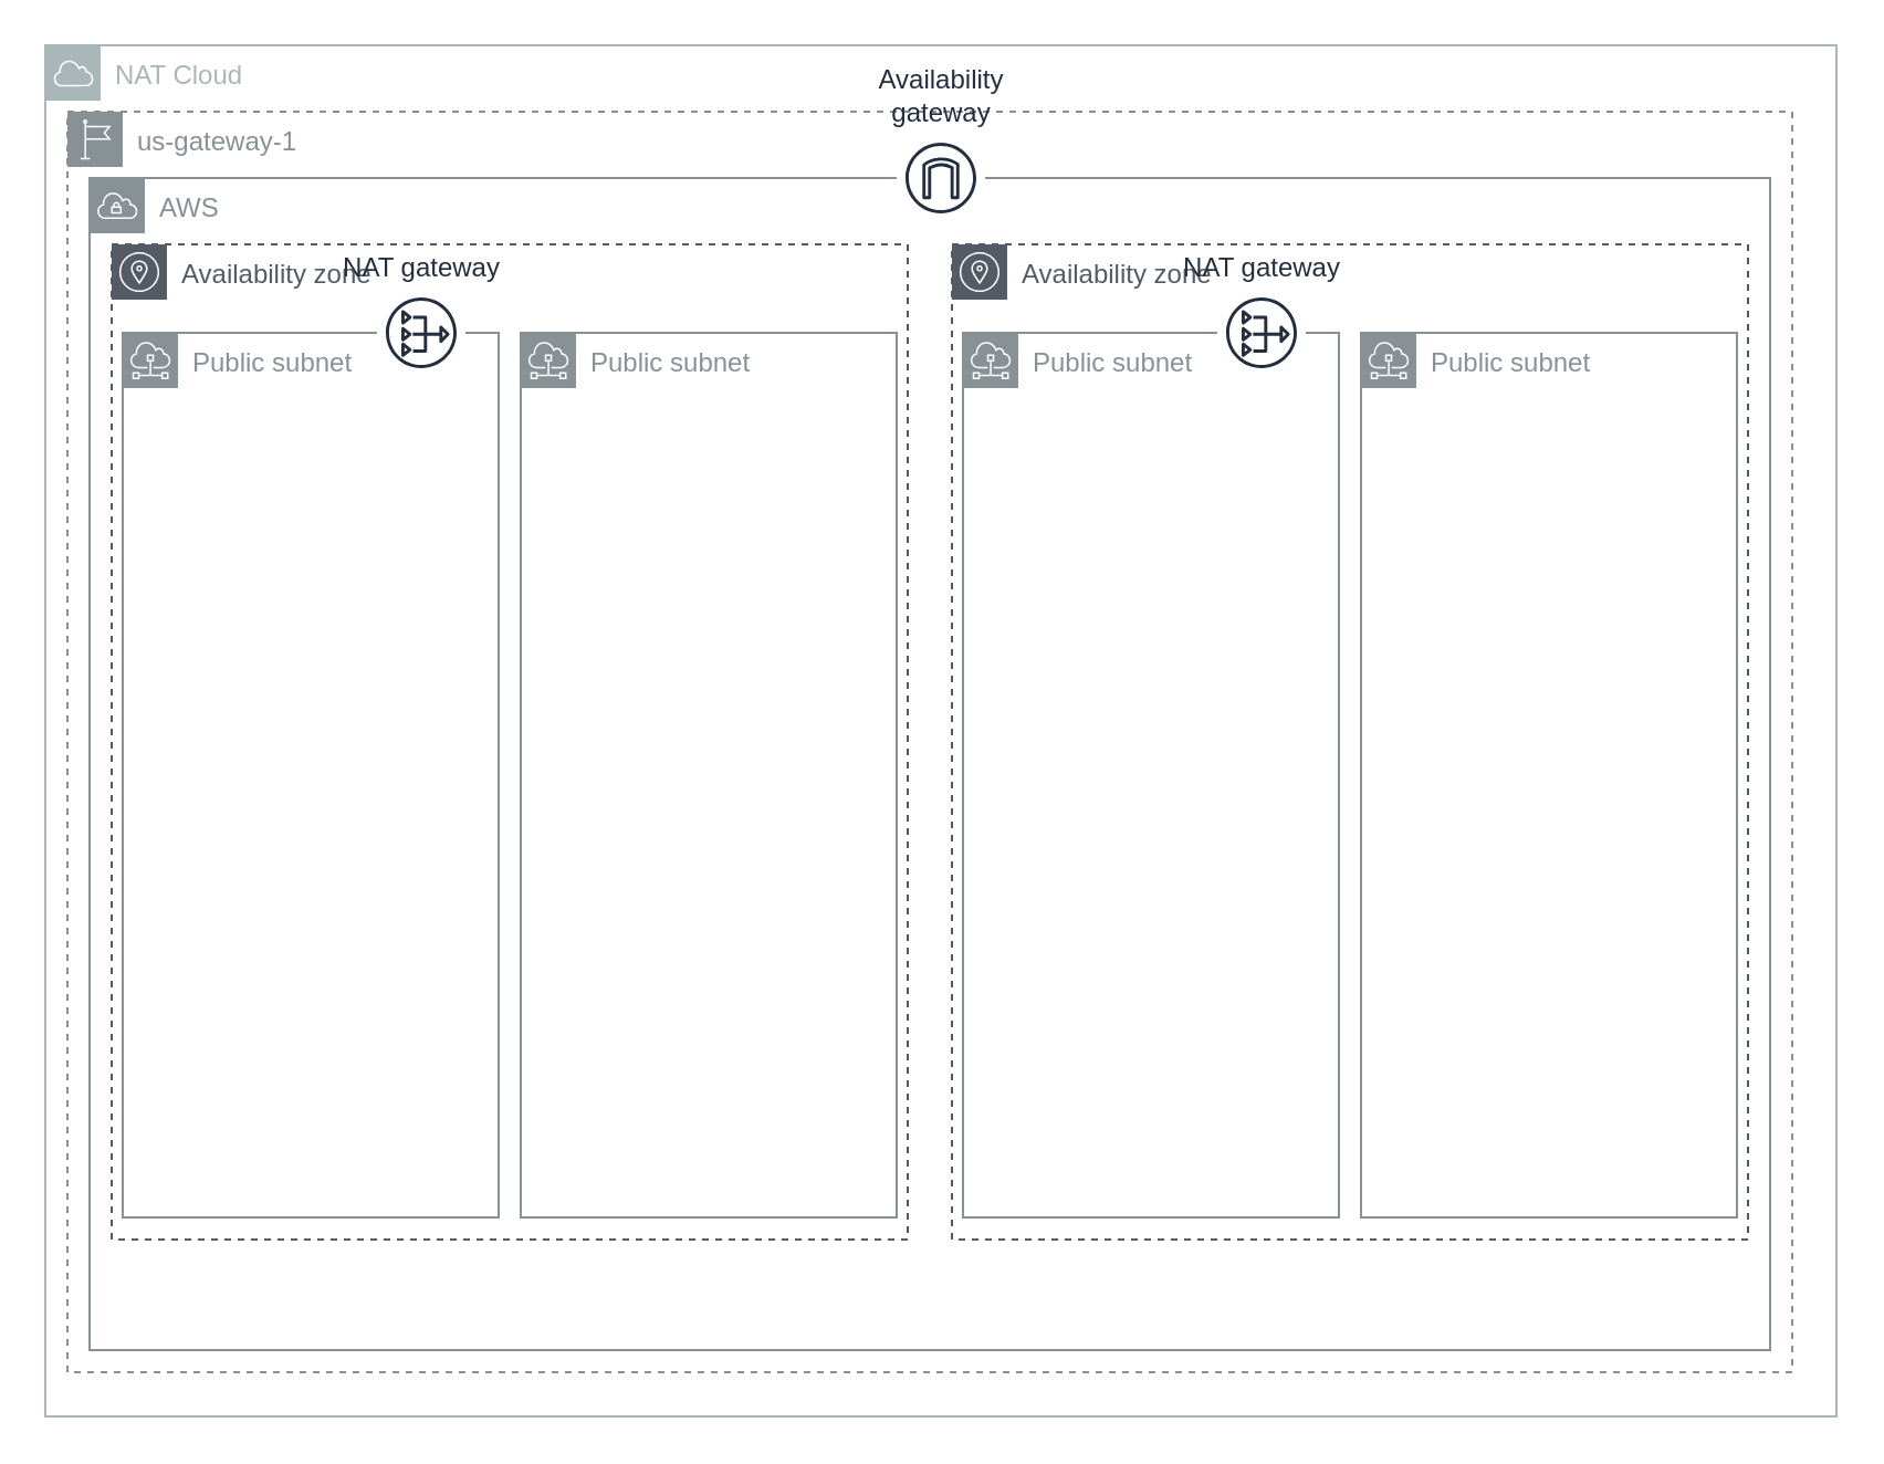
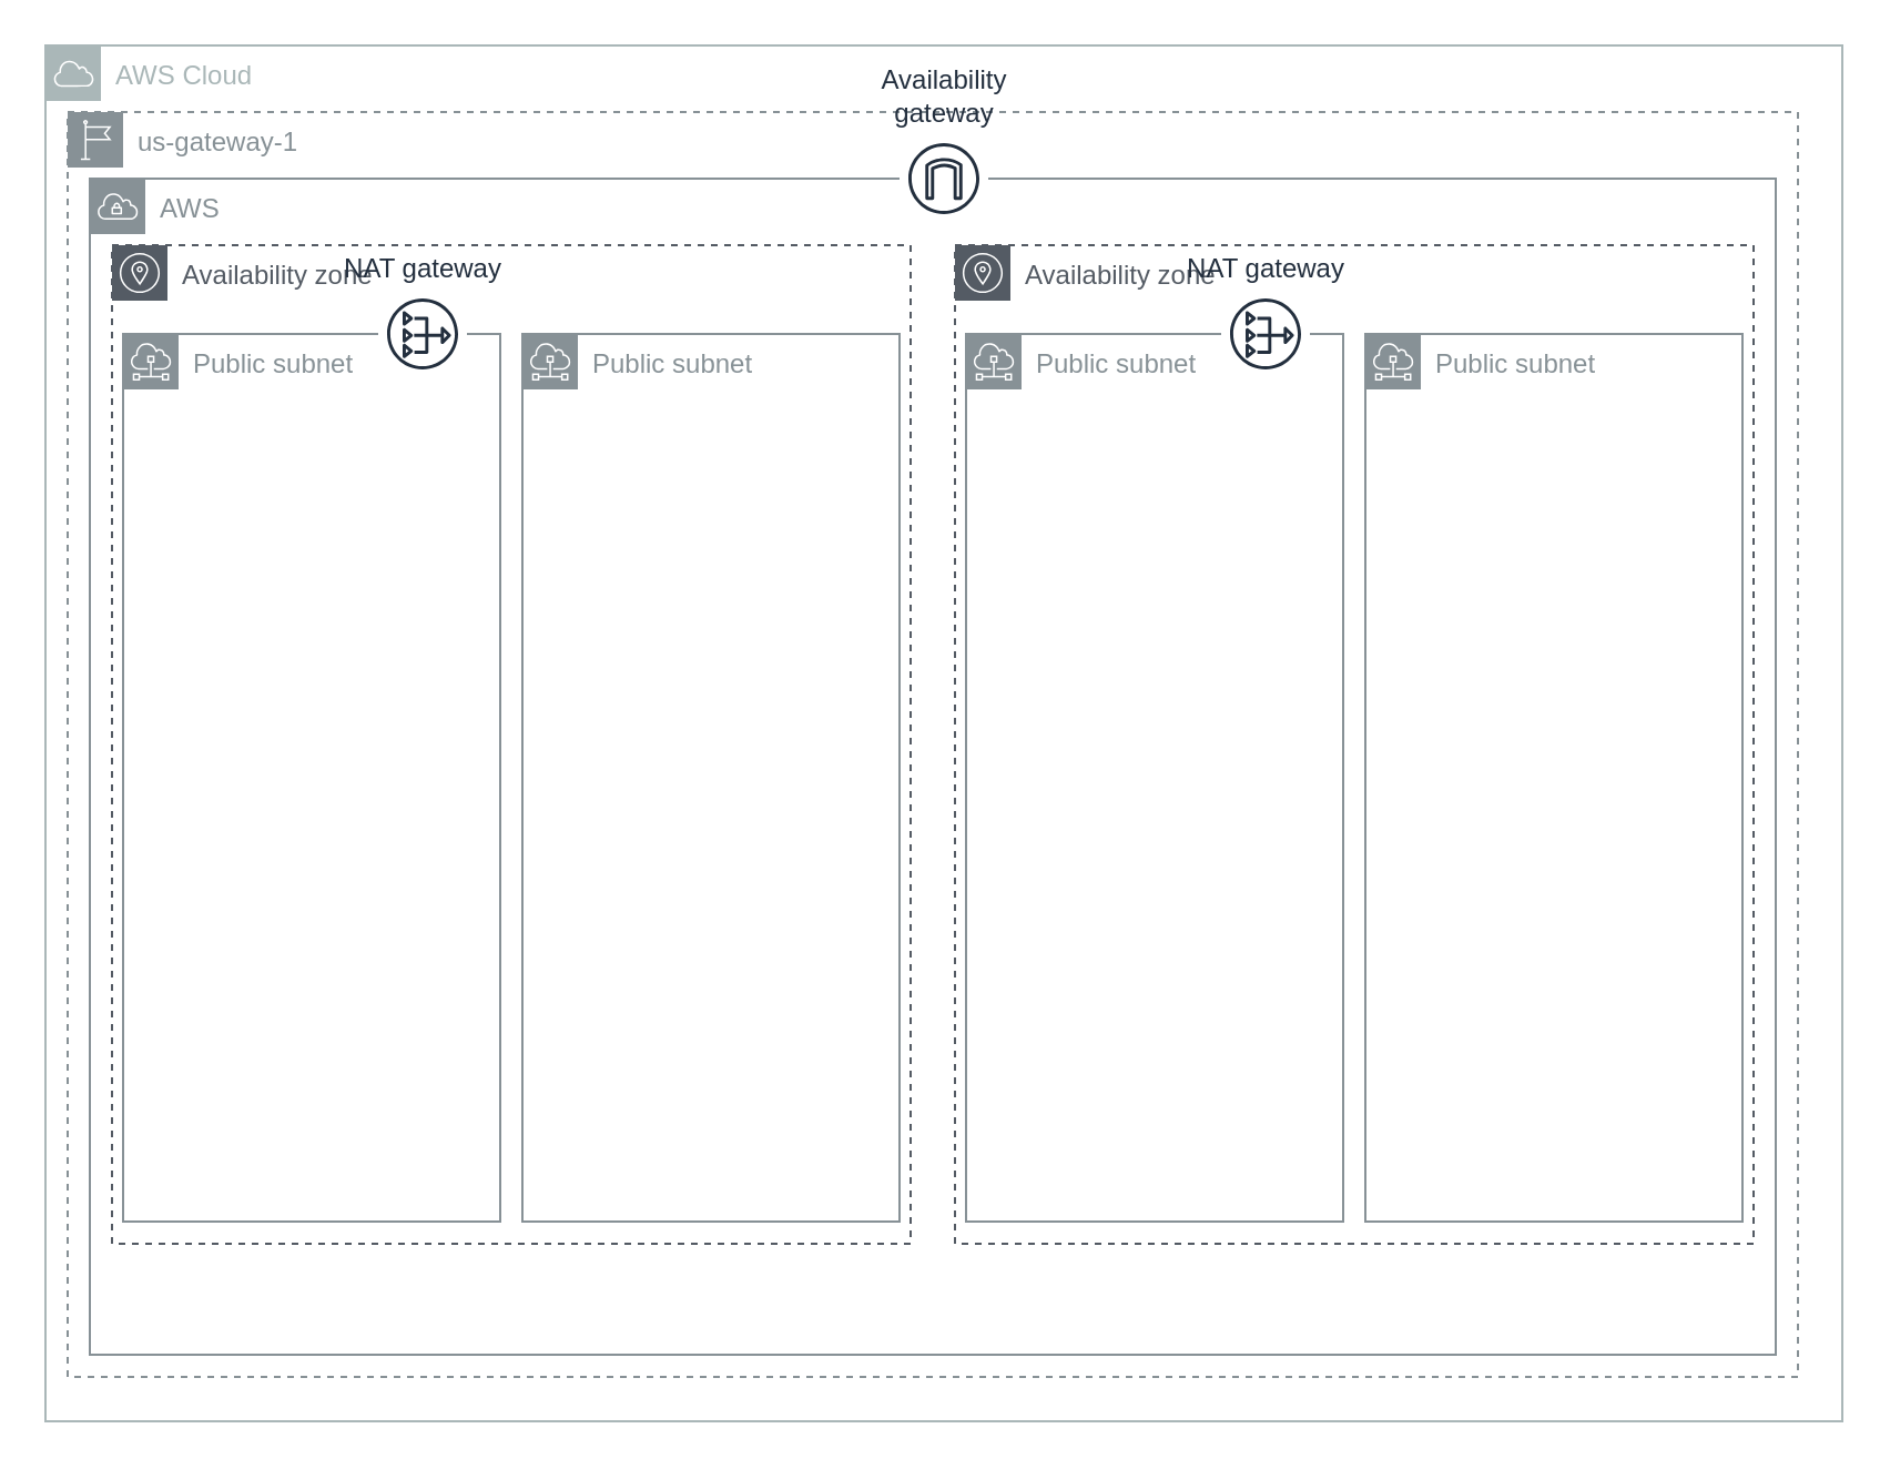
  <mxCell id="0" />
  <mxCell id="1" parent="0" />
- <mxCell id="2" value="NAT Cloud" style="sketch=0;outlineConnect=0;gradientColor=none;html=1;whiteSpace=wrap;fontSize=12;fontStyle=0;shape=mxgraph.aws4.group;grIcon=mxgraph.aws4.group_aws_cloud;strokeColor=#AAB7B8;fillColor=none;verticalAlign=top;align=left;spacingLeft=30;fontColor=#AAB7B8;dashed=0;" parent="1" vertex="1"><mxGeometry x="20" y="20" width="810" height="620" as="geometry" /></mxCell>
+ <mxCell id="2" value="AWS Cloud" style="sketch=0;outlineConnect=0;gradientColor=none;html=1;whiteSpace=wrap;fontSize=12;fontStyle=0;shape=mxgraph.aws4.group;grIcon=mxgraph.aws4.group_aws_cloud;strokeColor=#AAB7B8;fillColor=none;verticalAlign=top;align=left;spacingLeft=30;fontColor=#AAB7B8;dashed=0;" parent="1" vertex="1"><mxGeometry x="20" y="20" width="810" height="620" as="geometry" /></mxCell>
  <mxCell id="3" value="us-gateway-1" style="sketch=0;outlineConnect=0;gradientColor=none;html=1;whiteSpace=wrap;fontSize=12;fontStyle=0;shape=mxgraph.aws4.group;grIcon=mxgraph.aws4.group_region;strokeColor=#879196;fillColor=none;verticalAlign=top;align=left;spacingLeft=30;fontColor=#879196;dashed=1;" parent="1" vertex="1"><mxGeometry x="30" y="50" width="780" height="570" as="geometry" /></mxCell>
  <mxCell id="4" value="AWS" style="sketch=0;outlineConnect=0;gradientColor=none;html=1;whiteSpace=wrap;fontSize=12;fontStyle=0;shape=mxgraph.aws4.group;grIcon=mxgraph.aws4.group_vpc;strokeColor=#879196;fillColor=none;verticalAlign=top;align=left;spacingLeft=30;fontColor=#879196;dashed=0;" parent="1" vertex="1"><mxGeometry x="40" y="80" width="760" height="530" as="geometry" /></mxCell>
  <mxCell id="5" value="Availability zone" style="sketch=0;outlineConnect=0;gradientColor=none;html=1;whiteSpace=wrap;fontSize=12;fontStyle=0;shape=mxgraph.aws4.group;grIcon=mxgraph.aws4.group_availability_zone;strokeColor=#545B64;fillColor=none;verticalAlign=top;align=left;spacingLeft=30;fontColor=#545B64;dashed=1;" parent="1" vertex="1"><mxGeometry x="50" y="110" width="360" height="450" as="geometry" /></mxCell>
  <mxCell id="6" value="Availability zone" style="sketch=0;outlineConnect=0;gradientColor=none;html=1;whiteSpace=wrap;fontSize=12;fontStyle=0;shape=mxgraph.aws4.group;grIcon=mxgraph.aws4.group_availability_zone;strokeColor=#545B64;fillColor=none;verticalAlign=top;align=left;spacingLeft=30;fontColor=#545B64;dashed=1;" parent="1" vertex="1"><mxGeometry x="430" y="110" width="360" height="450" as="geometry" /></mxCell>
  <mxCell id="7" value="Public subnet" style="sketch=0;outlineConnect=0;gradientColor=none;html=1;whiteSpace=wrap;fontSize=12;fontStyle=0;shape=mxgraph.aws4.group;grIcon=mxgraph.aws4.group_subnet;strokeColor=#879196;fillColor=none;verticalAlign=top;align=left;spacingLeft=30;fontColor=#879196;dashed=0;" parent="1" vertex="1"><mxGeometry x="55" y="150" width="170" height="400" as="geometry" /></mxCell>
  <mxCell id="8" value="Public subnet" style="sketch=0;outlineConnect=0;gradientColor=none;html=1;whiteSpace=wrap;fontSize=12;fontStyle=0;shape=mxgraph.aws4.group;grIcon=mxgraph.aws4.group_subnet;strokeColor=#879196;fillColor=none;verticalAlign=top;align=left;spacingLeft=30;fontColor=#879196;dashed=0;" parent="1" vertex="1"><mxGeometry x="235" y="150" width="170" height="400" as="geometry" /></mxCell>
  <mxCell id="9" value="Public subnet" style="sketch=0;outlineConnect=0;gradientColor=none;html=1;whiteSpace=wrap;fontSize=12;fontStyle=0;shape=mxgraph.aws4.group;grIcon=mxgraph.aws4.group_subnet;strokeColor=#879196;fillColor=none;verticalAlign=top;align=left;spacingLeft=30;fontColor=#879196;dashed=0;" parent="1" vertex="1"><mxGeometry x="435" y="150" width="170" height="400" as="geometry" /></mxCell>
  <mxCell id="10" value="Public subnet" style="sketch=0;outlineConnect=0;gradientColor=none;html=1;whiteSpace=wrap;fontSize=12;fontStyle=0;shape=mxgraph.aws4.group;grIcon=mxgraph.aws4.group_subnet;strokeColor=#879196;fillColor=none;verticalAlign=top;align=left;spacingLeft=30;fontColor=#879196;dashed=0;" parent="1" vertex="1"><mxGeometry x="615" y="150" width="170" height="400" as="geometry" /></mxCell>
  <mxCell id="11" value="Availability&#10;gateway" style="sketch=0;outlineConnect=0;fontColor=#232F3E;gradientColor=none;strokeColor=#232F3E;fillColor=#ffffff;dashed=0;verticalLabelPosition=top;verticalAlign=bottom;align=center;html=1;fontSize=12;fontStyle=0;aspect=fixed;shape=mxgraph.aws4.resourceIcon;resIcon=mxgraph.aws4.internet_gateway;labelPosition=center;" parent="1" vertex="1"><mxGeometry x="405" y="60" width="40" height="40" as="geometry" /></mxCell>
  <mxCell id="12" value="NAT gateway" style="sketch=0;outlineConnect=0;fontColor=#232F3E;gradientColor=none;strokeColor=#232F3E;fillColor=#ffffff;dashed=0;verticalLabelPosition=top;verticalAlign=bottom;align=center;html=1;fontSize=12;fontStyle=0;aspect=fixed;shape=mxgraph.aws4.resourceIcon;resIcon=mxgraph.aws4.nat_gateway;labelPosition=center;" parent="1" vertex="1"><mxGeometry x="170" y="130" width="40" height="40" as="geometry" /></mxCell>
  <mxCell id="13" value="NAT gateway" style="sketch=0;outlineConnect=0;fontColor=#232F3E;gradientColor=none;strokeColor=#232F3E;fillColor=#ffffff;dashed=0;verticalLabelPosition=top;verticalAlign=bottom;align=center;html=1;fontSize=12;fontStyle=0;aspect=fixed;shape=mxgraph.aws4.resourceIcon;resIcon=mxgraph.aws4.nat_gateway;labelPosition=center;" parent="1" vertex="1"><mxGeometry x="550" y="130" width="40" height="40" as="geometry" /></mxCell>
